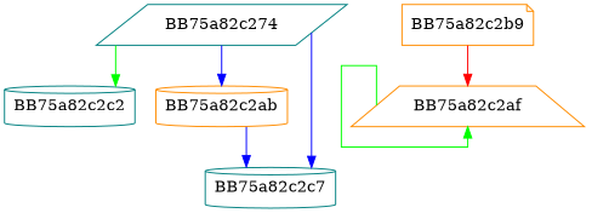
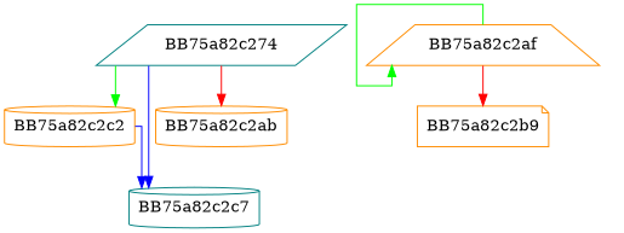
  digraph {
    splines=ortho
    node [color=teal shape=cylinder]
    edge [color=green]
    BB75a82c274 [shape=parallelogram]
-   BB75a82c2c2
+   BB75a82c2c2 [color=darkorange]
    BB75a82c2ab [color=darkorange]
    BB75a82c2c7
    BB75a82c2af [color=darkorange shape=trapezium]
    BB75a82c2b9 [color=darkorange shape=note]
    BB75a82c274 -> BB75a82c2c2
-   BB75a82c274 -> BB75a82c2ab [color=blue]
+   BB75a82c274 -> BB75a82c2ab [color=red]
    BB75a82c274 -> BB75a82c2c7 [color=blue]
-   BB75a82c2ab -> BB75a82c2c7 [color=blue]
+   BB75a82c2c2 -> BB75a82c2c7 [color=blue]
    BB75a82c2af -> BB75a82c2af
-   BB75a82c2b9 -> BB75a82c2af [color=red]
+   BB75a82c2af -> BB75a82c2b9 [color=red]
  }
